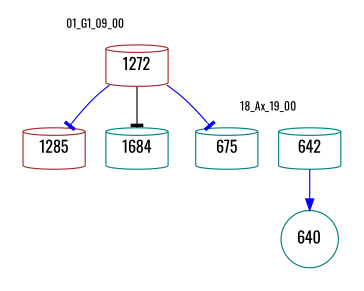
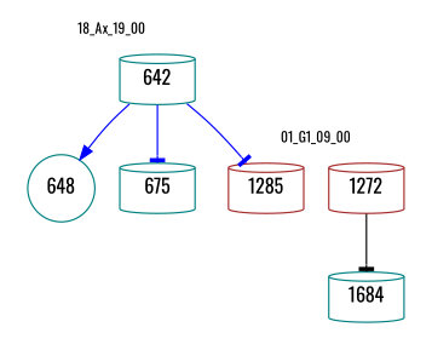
  digraph {
    fontname=Oswald
    node [color=teal fontname=Oswald shape=cylinder]
    edge [arrowhead=tee color=blue fontname=Oswald]
    n1 [label=642]
-   n2 [label=640 shape=circle]
+   n2 [label=648 shape=circle]
    n3 [label=675]
    n4 [color=brown label=1272]
    n5 [color=brown label=1285]
    n6 [label=1684]
    subgraph cluster_1 {
      color=white
      fontsize=10
      label="18_Ax_19_00"
      n1
      n2
      n3
    }
    subgraph cluster_2 {
      color=white
      fontsize=10
      label="01_G1_09_00"
      n4
      n5
      n6
    }
    n1 -> n2 [arrowhead=normal]
-   n4 -> n3
-   n4 -> n5
+   n1 -> n3
+   n1 -> n5
    n4 -> n6 [color=black]
  }
